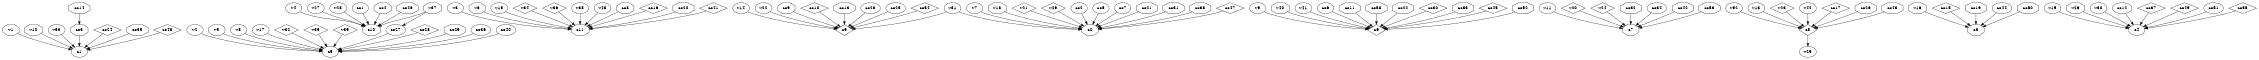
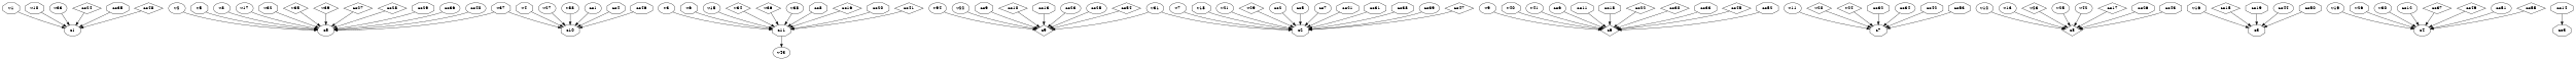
  strict digraph {
    node [shape=ellipse]
    edge [weight=1]
    v1 [shape=octagon]
    c1
    v2
    c5
    c11 [shape=octagon]
    v3
-   v4
+   v4 [shape=octagon]
    c10 [shape=octagon]
    v5 [shape=octagon]
    v6 [shape=octagon]
    c2 [shape=octagon]
    v7
    v8
    c6 [shape=diamond]
    v9
    v10 [shape=octagon]
    c7 [shape=octagon]
    v11
    c8 [shape=diamond]
-   v12 [label=v92]
+   v12
    v13
    c9 [shape=diamond]
-   v14
+   v14 [label=v94]
    v15
    v16 [shape=octagon]
    c3 [shape=octagon]
    v17
    v18 [shape=octagon]
    v19
    c4
    v20 [shape=diamond]
-   v21 [shape=diamond]
+   v21
    v22
    v23 [shape=diamond]
    v24 [shape=diamond]
    v25
    v26 [shape=octagon]
    v27
-   v28
+   v28 [label=v88]
    v29 [shape=diamond]
    v30
    v31
-   v32 [shape=diamond]
+   v32 [shape=octagon]
    v33
    v34 [shape=diamond]
    v35 [shape=diamond]
    v36 [shape=diamond]
    v37 [shape=octagon]
    v38
    v39 [shape=diamond]
    v40 [shape=octagon]
    v41
    v42
    v43
    co1
    co2
    co3 [shape=octagon]
    co4 [shape=octagon]
    co5
    co6
    co7
    co8 [shape=octagon]
    co9 [shape=octagon]
    co10 [shape=diamond]
    co11 [shape=octagon]
    co12
    co13 [shape=octagon]
    co14 [shape=octagon]
    co15 [shape=diamond]
    co16 [shape=diamond]
    co17 [shape=diamond]
-   co18 [shape=octagon label=co58]
+   co18 [shape=octagon]
    co19 [shape=octagon]
    co20 [shape=octagon]
    co21 [shape=octagon]
-   co22 [shape=octagon]
+   co22 [shape=diamond]
    co23
    co24 [shape=diamond]
    co25
    co26 [shape=octagon]
-   co27
+   co27 [shape=diamond]
    co28 [shape=diamond]
    co29 [shape=octagon]
    co30 [shape=diamond]
    co31 [shape=octagon]
    co32 [shape=octagon]
    co33 [shape=octagon]
    co34
    co35 [shape=octagon]
    co36
    co37 [shape=diamond]
    co38 [shape=octagon]
+   co39
    co40
    co41 [shape=diamond]
    co42 [shape=octagon]
    co43 [shape=octagon]
    co44
    co45 [shape=diamond]
    co46 [shape=octagon]
    co47 [shape=diamond]
    co48 [shape=diamond]
    co49 [shape=diamond]
    co50 [shape=octagon]
    co51
    co52 [shape=octagon]
    co53 [shape=octagon]
    co54 [shape=diamond]
    co55 [shape=diamond]
    v1 -> c1
    v2 -> c5
    v3 -> c11
    v4 -> c10
    v5 -> c5
    v6 -> c11
    v7 -> c2
    v8 -> c5
    v9 -> c6
    v10 -> c1
    v11 -> c7
    v12 -> c8
    v13 -> c8
    v14 -> c9
    v15 -> c11
    v16 -> c3
    v17 -> c5
    v18 -> c2
    v19 -> c4
    v20 -> c7
    v21 -> c2
    v22 -> c9
    v23 -> c8
    v24 -> c7
-   c8 -> v25
+   v25 -> c8
    v26 -> c4
    v27 -> c10
    v28 -> c10
    v29 -> c2
    v30 -> c4
    v31 -> c2
    v31 -> c9
    v32 -> c5
    v33 -> c1
    v34 -> c11
    v35 -> c5
    v36 -> c11
-   v37 -> co27
+   v37 -> c5
    v37 -> c10
    v38 -> c11
    v39 -> c5
    v40 -> c6
    v41 -> c6
    v42 -> c8
-   v43 -> c11
+   c11 -> v43
    co1 -> c10
    co2 -> c2
-   co3 -> c1
    co4 -> c10
    co5 -> c2
    co6 -> c6
    co7 -> c2
    co8 -> c11
    co9 -> c9
    co10 -> c9
    co11 -> c6
    co12 -> c4
    co13 -> c9
    co14 -> co3
    co15 -> c3
    co16 -> c11
    co17 -> c8
    co18 -> c6
    co19 -> c3
    co20 -> c11
    co21 -> c2
    co22 -> c6
    co23 -> c9
    co24 -> c1
    co25 -> c9
    co26 -> c8
    co27 -> c5
    co28 -> c5
    co29 -> c5
    co30 -> c6
    co31 -> c2
    co32 -> c7
    co33 -> c6
    co34 -> c7
    co35 -> c1
    co36 -> c5
    co37 -> c4
    co38 -> c2
+   co39 -> c2
    co40 -> c5
    co41 -> c11
    co42 -> c7
    co43 -> c8
    co44 -> c3
    co45 -> c6
    co46 -> c10
    co47 -> c2
    co48 -> c1
    co49 -> c4
    co50 -> c3
    co51 -> c4
    co52 -> c6
    co53 -> c7
    co54 -> c9
    co55 -> c4
  }
